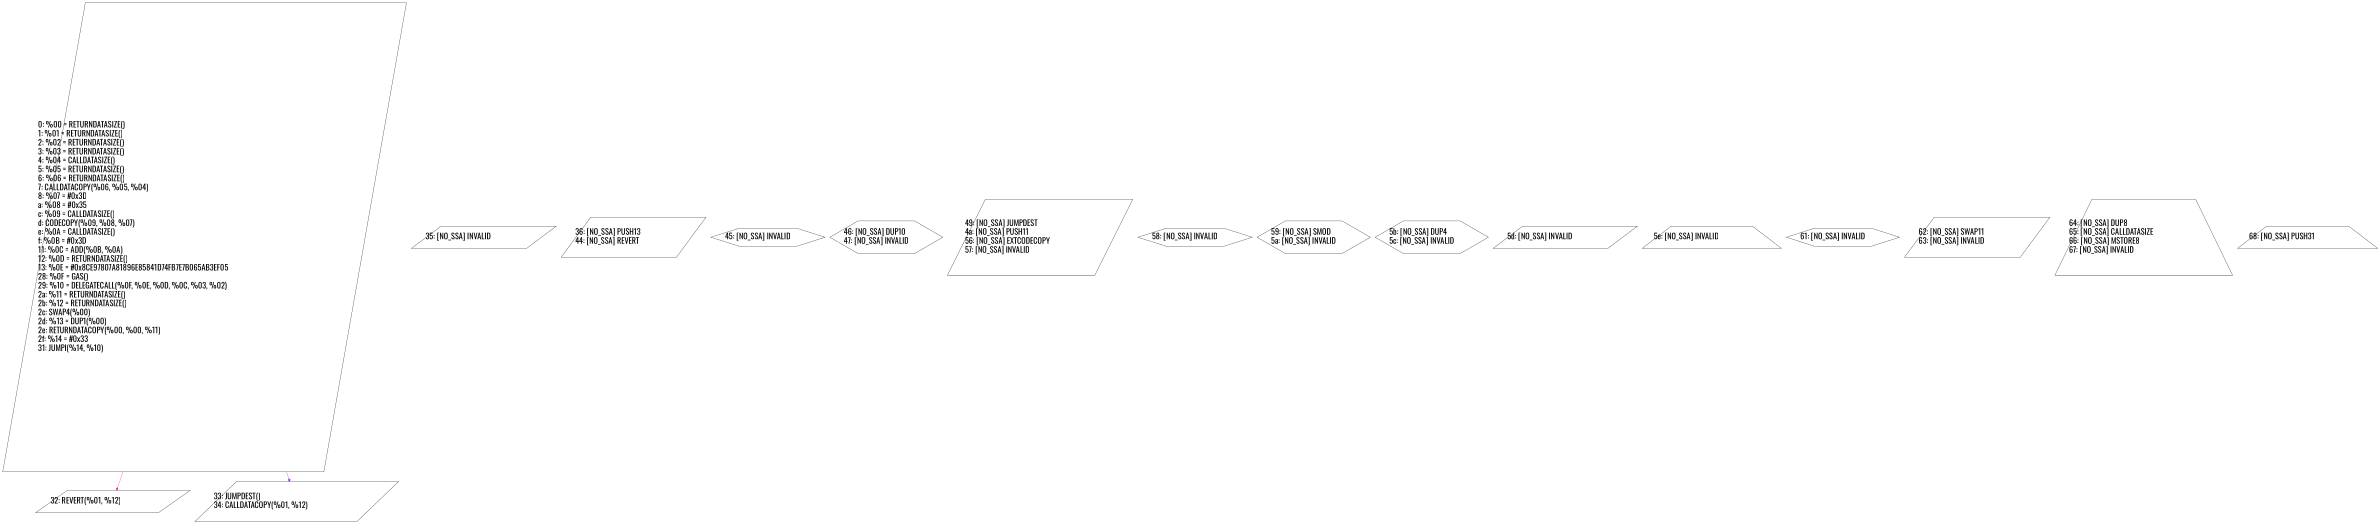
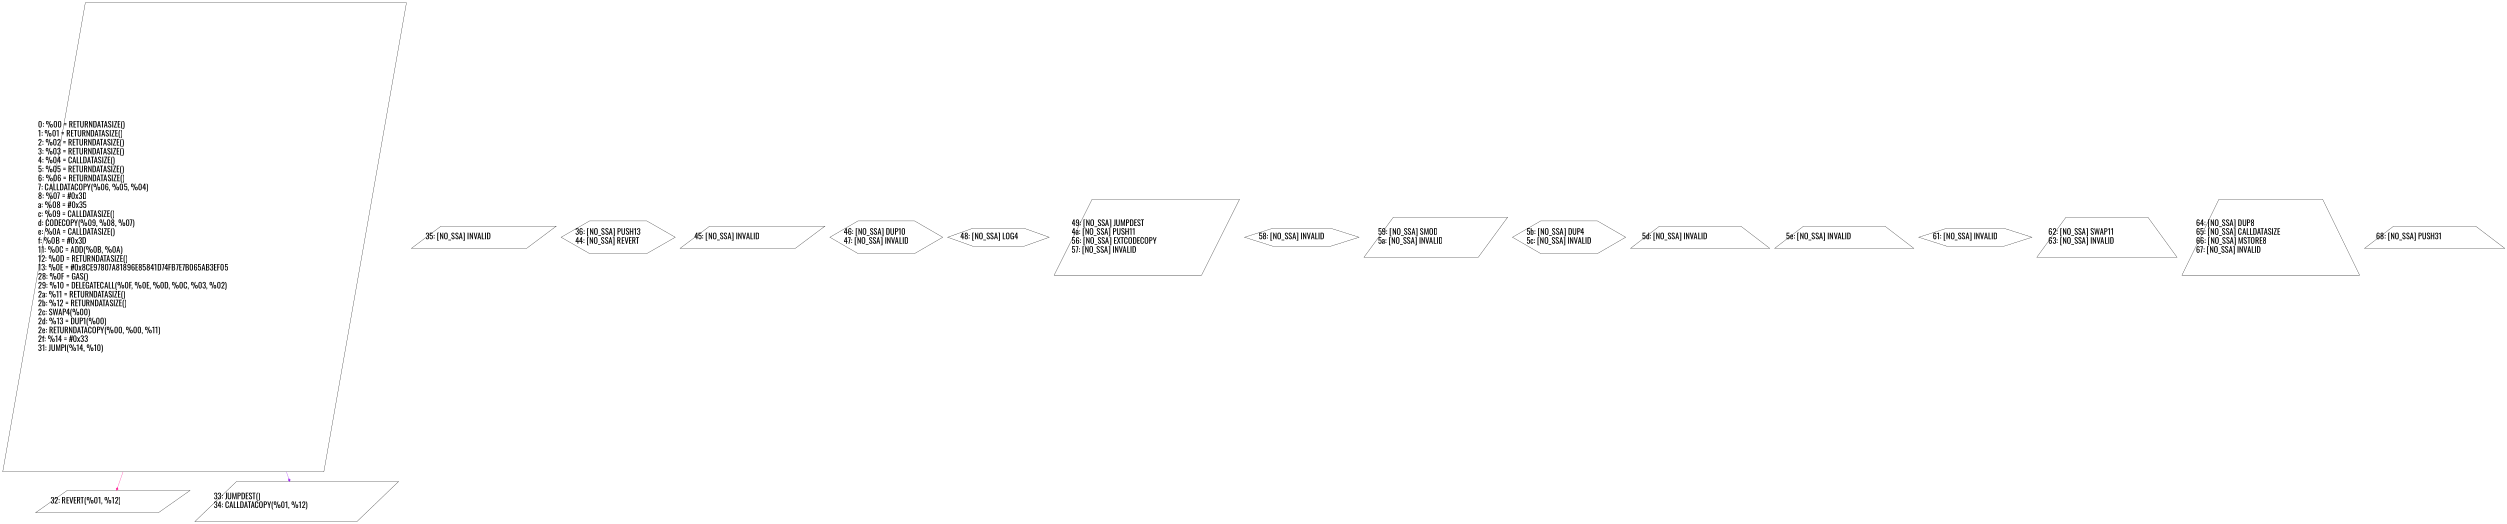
  digraph {
    fontname=Oswald
    node [fontname=Oswald fontsize=30.0 rank=same shape=parallelogram]
    edge [arrowhead=diamond fontname=Oswald style=solid]
    n1 [label="0: %00 = RETURNDATASIZE()\l1: %01 = RETURNDATASIZE()\l2: %02 = RETURNDATASIZE()\l3: %03 = RETURNDATASIZE()\l4: %04 = CALLDATASIZE()\l5: %05 = RETURNDATASIZE()\l6: %06 = RETURNDATASIZE()\l7: CALLDATACOPY(%06, %05, %04)\l8: %07 = #0x3D\la: %08 = #0x35\lc: %09 = CALLDATASIZE()\ld: CODECOPY(%09, %08, %07)\le: %0A = CALLDATASIZE()\lf: %0B = #0x3D\l11: %0C = ADD(%0B, %0A)\l12: %0D = RETURNDATASIZE()\l13: %0E = #0x8CE97807A81896E85841D74FB7E7B065AB3EF05\l28: %0F = GAS()\l29: %10 = DELEGATECALL(%0F, %0E, %0D, %0C, %03, %02)\l2a: %11 = RETURNDATASIZE()\l2b: %12 = RETURNDATASIZE()\l2c: SWAP4(%00)\l2d: %13 = DUP1(%00)\l2e: RETURNDATACOPY(%00, %00, %11)\l2f: %14 = #0x33\l31: JUMPI(%14, %10)\l"]
    n2 [label="32: REVERT(%01, %12)\l"]
    n3 [label="33: JUMPDEST()\l34: CALLDATACOPY(%01, %12)\l"]
    n4 [label="35: [NO_SSA] INVALID\l"]
-   n5 [label="36: [NO_SSA] PUSH13\l44: [NO_SSA] REVERT\l"]
-   n6 [label="45: [NO_SSA] INVALID\l" shape=hexagon]
+   n5 [label="36: [NO_SSA] PUSH13\l44: [NO_SSA] REVERT\l" shape=hexagon]
+   n6 [label="45: [NO_SSA] INVALID\l"]
    n7 [label="46: [NO_SSA] DUP10\l47: [NO_SSA] INVALID\l" shape=hexagon]
+   n8 [label="48: [NO_SSA] LOG4\l" shape=hexagon]
    n9 [label="49: [NO_SSA] JUMPDEST\l4a: [NO_SSA] PUSH11\l56: [NO_SSA] EXTCODECOPY\l57: [NO_SSA] INVALID\l"]
    n10 [label="58: [NO_SSA] INVALID\l" shape=hexagon]
-   n11 [label="59: [NO_SSA] SMOD\l5a: [NO_SSA] INVALID\l" shape=hexagon]
+   n11 [label="59: [NO_SSA] SMOD\l5a: [NO_SSA] INVALID\l"]
    n12 [label="5b: [NO_SSA] DUP4\l5c: [NO_SSA] INVALID\l" shape=hexagon]
-   n13 [label="5d: [NO_SSA] INVALID\l"]
+   n13 [label="5d: [NO_SSA] INVALID\l" shape=trapezium]
    n14 [label="5e: [NO_SSA] INVALID\l" shape=trapezium]
    n15 [label="61: [NO_SSA] INVALID\l" shape=hexagon]
-   n16 [label="62: [NO_SSA] SWAP11\l63: [NO_SSA] INVALID\l"]
+   n16 [label="62: [NO_SSA] SWAP11\l63: [NO_SSA] INVALID\l" shape=trapezium]
    n17 [label="64: [NO_SSA] DUP8\l65: [NO_SSA] CALLDATASIZE\l66: [NO_SSA] MSTORE8\l67: [NO_SSA] INVALID\l" shape=trapezium]
    n18 [label="68: [NO_SSA] PUSH31\l" shape=trapezium]
    subgraph sub_1 {
      n1
      n2
      n3
      n4
      n5
      n6
      n7
+     n8
      n9
      n10
      n11
      n12
      n13
      n14
      n15
      n16
      n17
      n18
    }
    n1 -> n2 [color=deeppink]
    n1 -> n3 [color=purple]
  }
